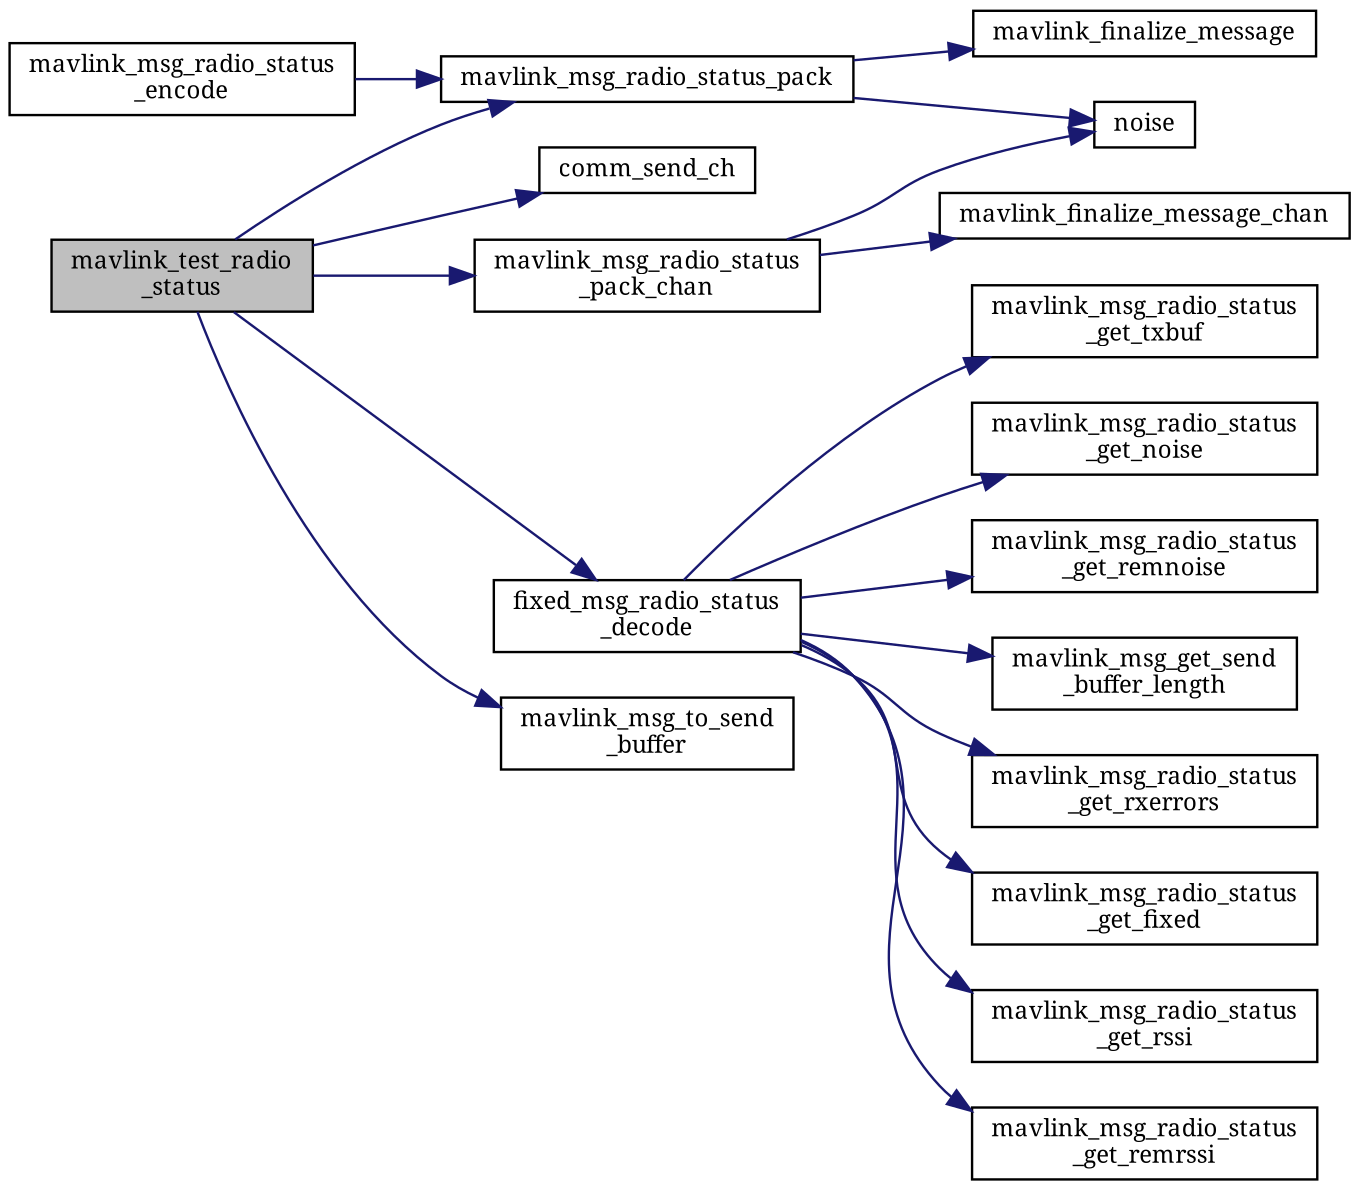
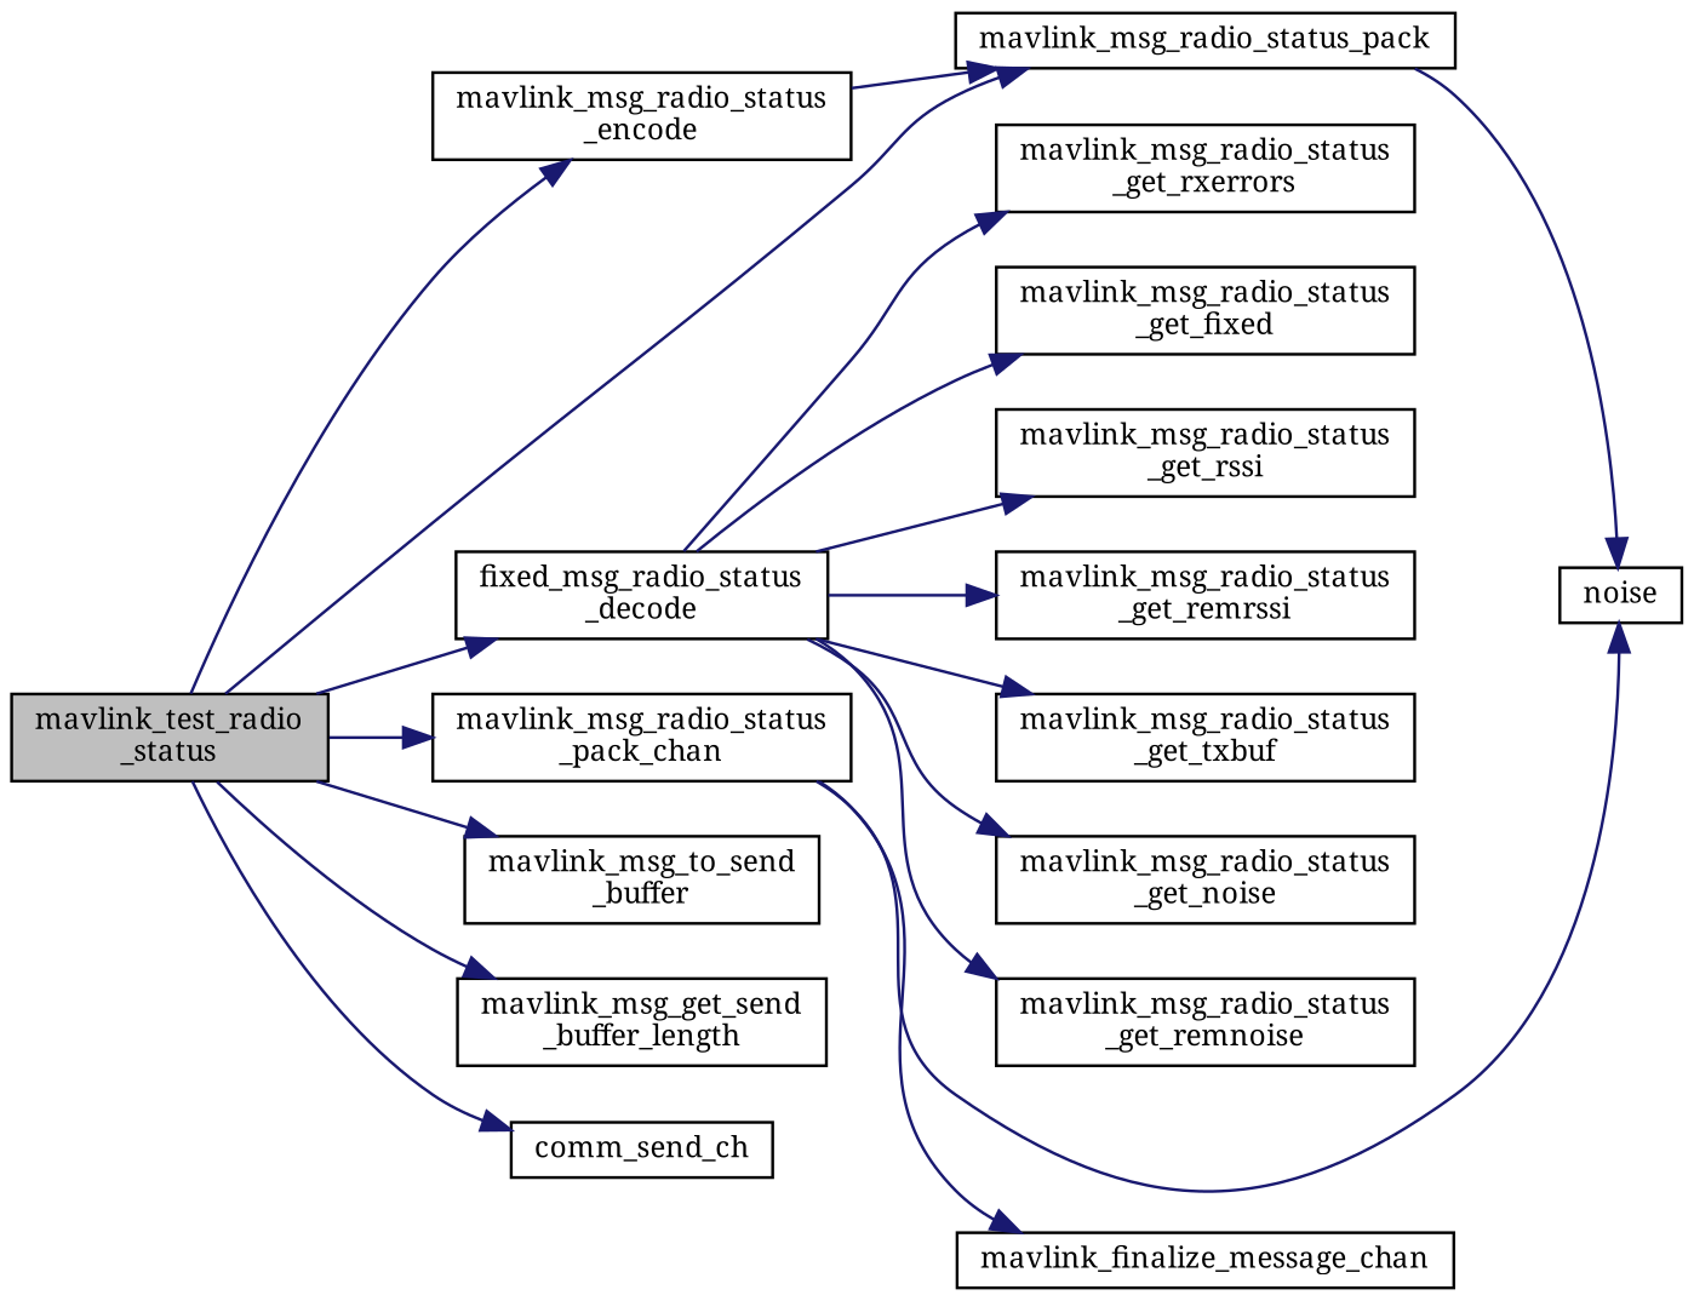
  digraph {
    fontname="Noto Serif"
    rankdir=LR
    node [color=black fillcolor=white fontname="Noto Serif" fontsize=10 shape=record style=filled]
    edge [color=midnightblue fontname="Noto Serif" fontsize=10 labelfontname=Helvetica labelfontsize=10 style=solid]
    n1 [fillcolor=grey75 fontcolor=black height=0.2 label="mavlink_test_radio\l_status" width=0.4]
    n2 [height=0.2 label="mavlink_msg_radio_status\l_encode" width=0.4]
    n3 [height=0.2 label=mavlink_msg_radio_status_pack width=0.4]
    n4 [height=0.2 label="fixed_msg_radio_status\l_decode" width=0.4]
    n5 [height=0.2 label="mavlink_msg_radio_status\l_pack_chan" width=0.4]
    n6 [height=0.2 label="mavlink_msg_to_send\l_buffer" width=0.4]
    n7 [height=0.2 label="mavlink_msg_get_send\l_buffer_length" width=0.4]
    n8 [height=0.2 label=comm_send_ch width=0.4]
    n9 [height=0.2 label=noise width=0.4]
-   n10 [height=0.2 label=mavlink_finalize_message width=0.4]
    n11 [height=0.2 label="mavlink_msg_radio_status\l_get_rxerrors" width=0.4]
    n12 [height=0.2 label="mavlink_msg_radio_status\l_get_fixed" width=0.4]
    n13 [height=0.2 label="mavlink_msg_radio_status\l_get_rssi" width=0.4]
    n14 [height=0.2 label="mavlink_msg_radio_status\l_get_remrssi" width=0.4]
    n15 [height=0.2 label="mavlink_msg_radio_status\l_get_txbuf" width=0.4]
    n16 [height=0.2 label="mavlink_msg_radio_status\l_get_noise" width=0.4]
    n17 [height=0.2 label="mavlink_msg_radio_status\l_get_remnoise" width=0.4]
    n18 [height=0.2 label=mavlink_finalize_message_chan width=0.4]
+   n1 -> n2
    n1 -> n3
    n1 -> n4
    n1 -> n5
    n1 -> n6
-   n4 -> n7
+   n1 -> n7
    n1 -> n8
    n2 -> n3
    n3 -> n9
-   n3 -> n10
    n4 -> n11
    n4 -> n12
    n4 -> n13
    n4 -> n14
    n4 -> n15
    n4 -> n16
    n4 -> n17
    n5 -> n9
    n5 -> n18
  }
